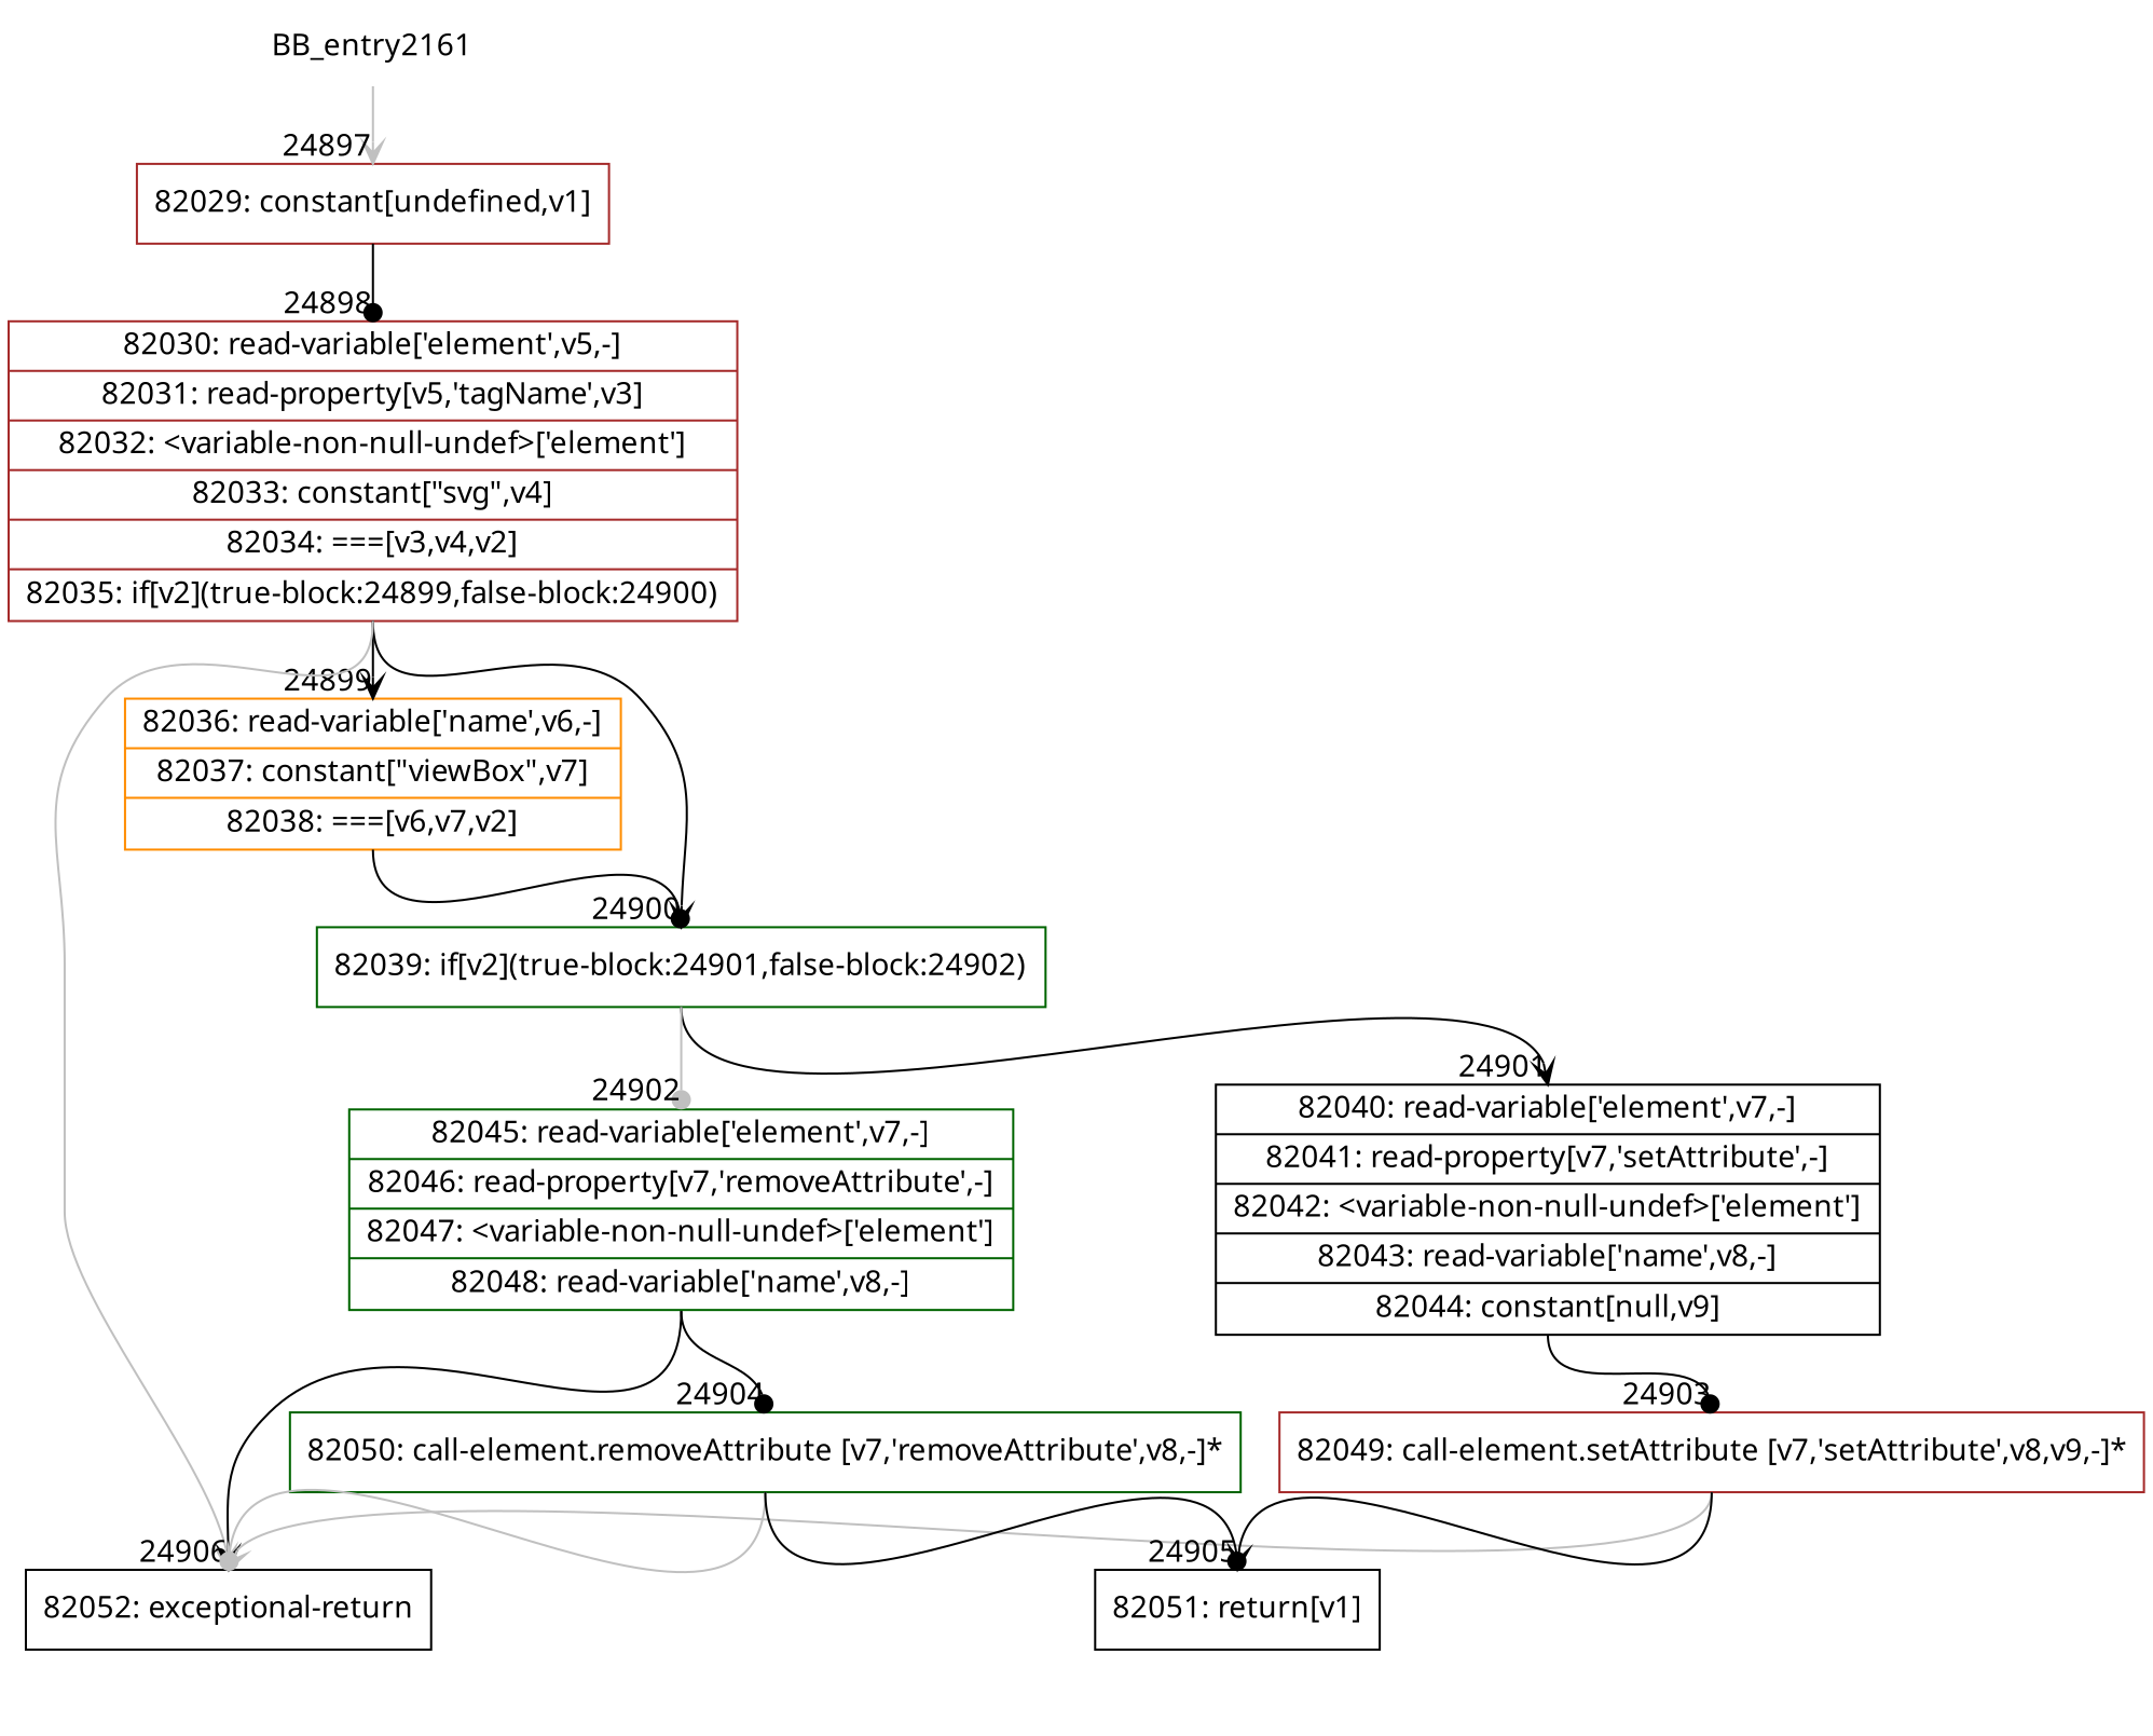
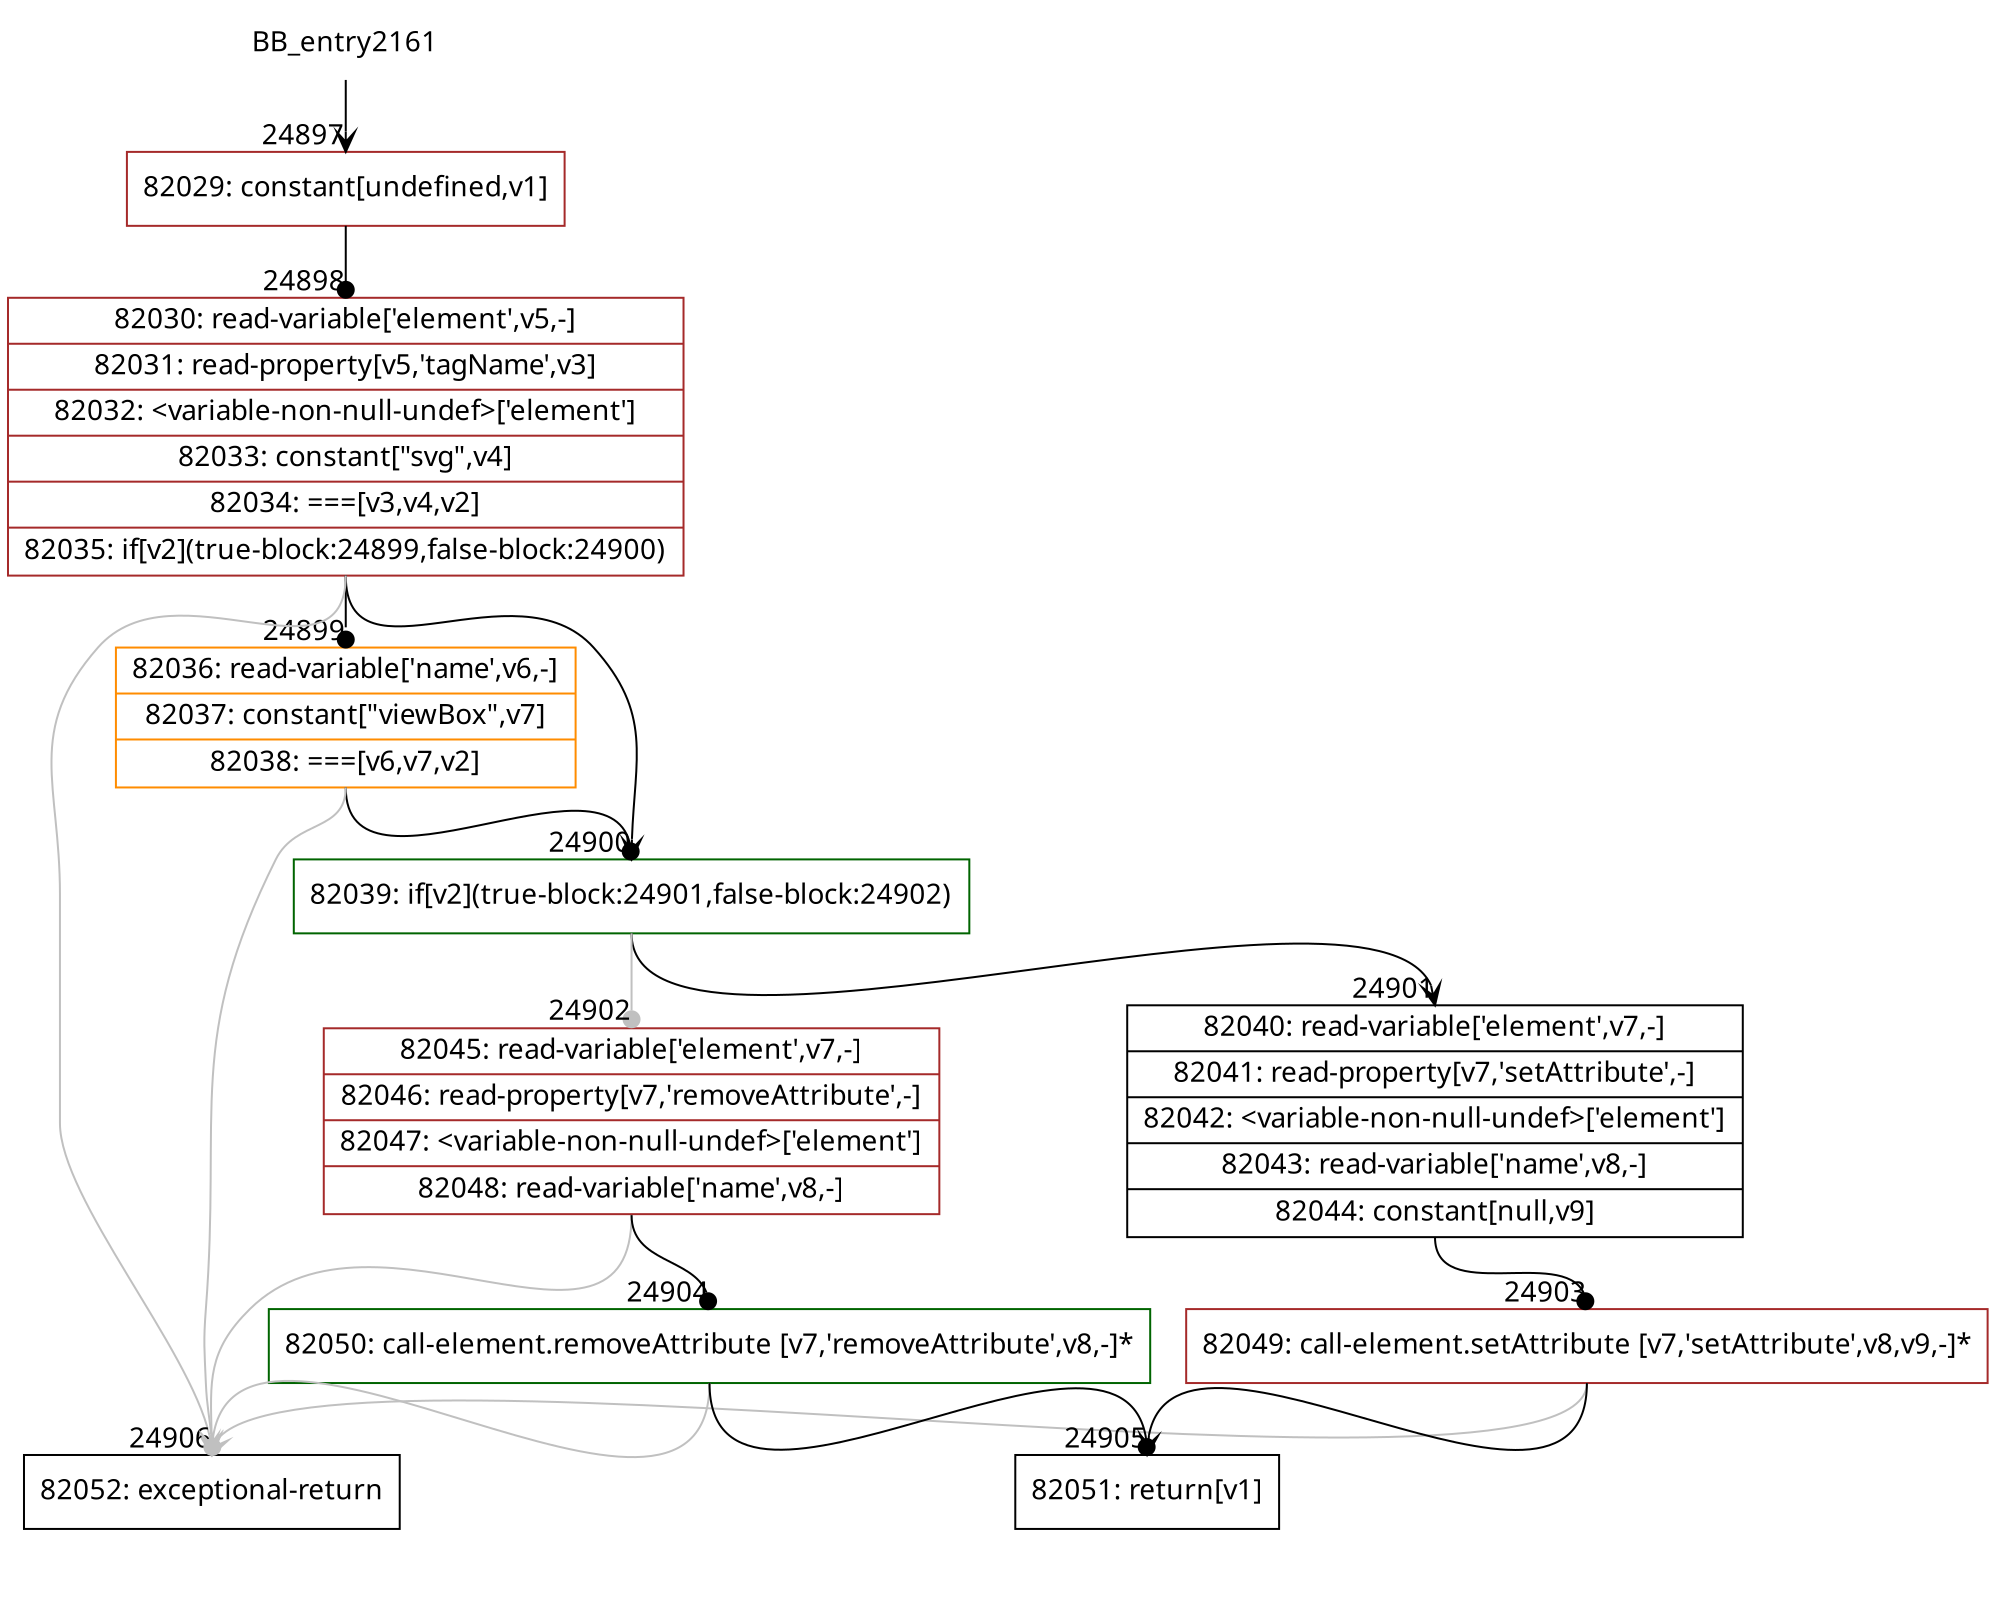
  digraph {
    fontname="Noto Sans"
    rankdir=TD
    node [color=brown fontname="Noto Sans" shape=record]
    edge [arrowhead=vee fontname="Noto Sans" headport=n tailport=s]
    n1 [label=BB_entry2161 shape=none]
    n2 [label="{82029: constant[undefined,v1]}"]
    n3 [label="{82030: read-variable['element',v5,-]|82031: read-property[v5,'tagName',v3]|82032: \<variable-non-null-undef\>['element']|82033: constant[\"svg\",v4]|82034: ===[v3,v4,v2]|82035: if[v2](true-block:24899,false-block:24900)}"]
    n4 [color=darkgreen label="{82039: if[v2](true-block:24901,false-block:24902)}"]
    n5 [color=darkorange label="{82036: read-variable['name',v6,-]|82037: constant[\"viewBox\",v7]|82038: ===[v6,v7,v2]}"]
    n6 [color=black label="{82052: exceptional-return}"]
    n7 [color=black label="{82040: read-variable['element',v7,-]|82041: read-property[v7,'setAttribute',-]|82042: \<variable-non-null-undef\>['element']|82043: read-variable['name',v8,-]|82044: constant[null,v9]}"]
-   n8 [color=darkgreen label="{82045: read-variable['element',v7,-]|82046: read-property[v7,'removeAttribute',-]|82047: \<variable-non-null-undef\>['element']|82048: read-variable['name',v8,-]}"]
+   n8 [label="{82045: read-variable['element',v7,-]|82046: read-property[v7,'removeAttribute',-]|82047: \<variable-non-null-undef\>['element']|82048: read-variable['name',v8,-]}"]
    n9 [label="{82049: call-element.setAttribute [v7,'setAttribute',v8,v9,-]*}"]
    n10 [color=darkgreen label="{82050: call-element.removeAttribute [v7,'removeAttribute',v8,-]*}"]
    n11 [color=black label="{82051: return[v1]}"]
-   n1 -> n2 [headlabel="    24897" color=gray]
+   n1 -> n2 [headlabel="    24897"]
    n2 -> n3 [arrowhead=dot headlabel="      24898"]
    n3 -> n4 [headlabel="      24900"]
-   n3 -> n5 [headlabel="      24899"]
+   n3 -> n5 [arrowhead=dot headlabel="      24899"]
    n3 -> n6 [color=gray headlabel="      24906"]
    n4 -> n7 [headlabel="      24901"]
    n4 -> n8 [arrowhead=dot color=gray headlabel="      24902"]
    n5 -> n4 [arrowhead=dot]
+   n5 -> n6 [color=gray]
    n7 -> n9 [arrowhead=dot headlabel="      24903"]
-   n8 -> n6 [color=black]
+   n8 -> n6 [color=gray]
    n8 -> n10 [arrowhead=dot headlabel="      24904"]
    n9 -> n6 [color=gray]
    n9 -> n11 [headlabel="      24905"]
    n10 -> n6 [arrowhead=dot color=gray]
    n10 -> n11 [arrowhead=dot]
  }
